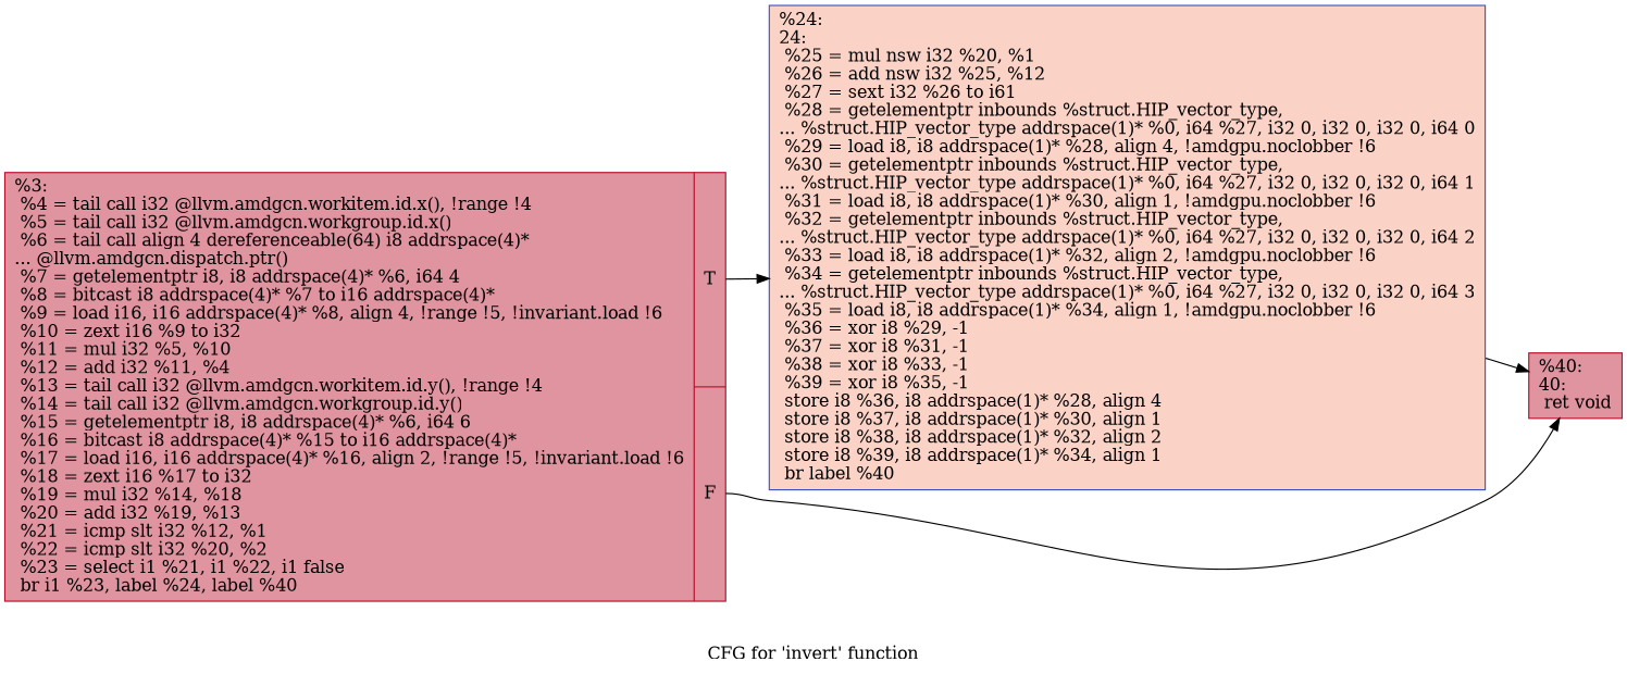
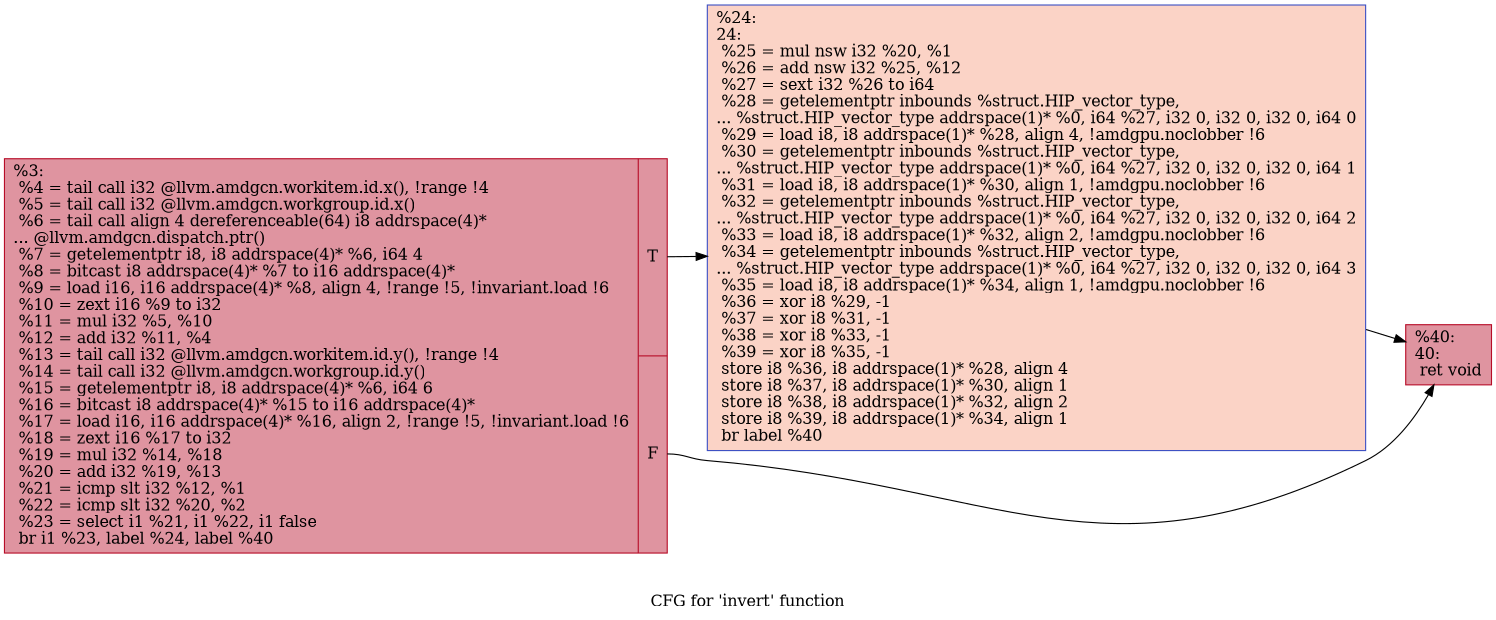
  digraph {
    label="CFG for 'invert' function"
    rankdir=LR
    node [color="#b70d28ff" fillcolor="#b70d2870" shape=record style=filled]
    n1 [label="{%3:\l  %4 = tail call i32 @llvm.amdgcn.workitem.id.x(), !range !4\l  %5 = tail call i32 @llvm.amdgcn.workgroup.id.x()\l  %6 = tail call align 4 dereferenceable(64) i8 addrspace(4)*\l... @llvm.amdgcn.dispatch.ptr()\l  %7 = getelementptr i8, i8 addrspace(4)* %6, i64 4\l  %8 = bitcast i8 addrspace(4)* %7 to i16 addrspace(4)*\l  %9 = load i16, i16 addrspace(4)* %8, align 4, !range !5, !invariant.load !6\l  %10 = zext i16 %9 to i32\l  %11 = mul i32 %5, %10\l  %12 = add i32 %11, %4\l  %13 = tail call i32 @llvm.amdgcn.workitem.id.y(), !range !4\l  %14 = tail call i32 @llvm.amdgcn.workgroup.id.y()\l  %15 = getelementptr i8, i8 addrspace(4)* %6, i64 6\l  %16 = bitcast i8 addrspace(4)* %15 to i16 addrspace(4)*\l  %17 = load i16, i16 addrspace(4)* %16, align 2, !range !5, !invariant.load !6\l  %18 = zext i16 %17 to i32\l  %19 = mul i32 %14, %18\l  %20 = add i32 %19, %13\l  %21 = icmp slt i32 %12, %1\l  %22 = icmp slt i32 %20, %2\l  %23 = select i1 %21, i1 %22, i1 false\l  br i1 %23, label %24, label %40\l|{<s0>T|<s1>F}}"]
-   n2 [color="#3d50c3ff" fillcolor="#f59c7d70" label="{%24:\l24:                                               \l  %25 = mul nsw i32 %20, %1\l  %26 = add nsw i32 %25, %12\l  %27 = sext i32 %26 to i61\l  %28 = getelementptr inbounds %struct.HIP_vector_type,\l... %struct.HIP_vector_type addrspace(1)* %0, i64 %27, i32 0, i32 0, i32 0, i64 0\l  %29 = load i8, i8 addrspace(1)* %28, align 4, !amdgpu.noclobber !6\l  %30 = getelementptr inbounds %struct.HIP_vector_type,\l... %struct.HIP_vector_type addrspace(1)* %0, i64 %27, i32 0, i32 0, i32 0, i64 1\l  %31 = load i8, i8 addrspace(1)* %30, align 1, !amdgpu.noclobber !6\l  %32 = getelementptr inbounds %struct.HIP_vector_type,\l... %struct.HIP_vector_type addrspace(1)* %0, i64 %27, i32 0, i32 0, i32 0, i64 2\l  %33 = load i8, i8 addrspace(1)* %32, align 2, !amdgpu.noclobber !6\l  %34 = getelementptr inbounds %struct.HIP_vector_type,\l... %struct.HIP_vector_type addrspace(1)* %0, i64 %27, i32 0, i32 0, i32 0, i64 3\l  %35 = load i8, i8 addrspace(1)* %34, align 1, !amdgpu.noclobber !6\l  %36 = xor i8 %29, -1\l  %37 = xor i8 %31, -1\l  %38 = xor i8 %33, -1\l  %39 = xor i8 %35, -1\l  store i8 %36, i8 addrspace(1)* %28, align 4\l  store i8 %37, i8 addrspace(1)* %30, align 1\l  store i8 %38, i8 addrspace(1)* %32, align 2\l  store i8 %39, i8 addrspace(1)* %34, align 1\l  br label %40\l}"]
+   n2 [color="#3d50c3ff" fillcolor="#f59c7d70" label="{%24:\l24:                                               \l  %25 = mul nsw i32 %20, %1\l  %26 = add nsw i32 %25, %12\l  %27 = sext i32 %26 to i64\l  %28 = getelementptr inbounds %struct.HIP_vector_type,\l... %struct.HIP_vector_type addrspace(1)* %0, i64 %27, i32 0, i32 0, i32 0, i64 0\l  %29 = load i8, i8 addrspace(1)* %28, align 4, !amdgpu.noclobber !6\l  %30 = getelementptr inbounds %struct.HIP_vector_type,\l... %struct.HIP_vector_type addrspace(1)* %0, i64 %27, i32 0, i32 0, i32 0, i64 1\l  %31 = load i8, i8 addrspace(1)* %30, align 1, !amdgpu.noclobber !6\l  %32 = getelementptr inbounds %struct.HIP_vector_type,\l... %struct.HIP_vector_type addrspace(1)* %0, i64 %27, i32 0, i32 0, i32 0, i64 2\l  %33 = load i8, i8 addrspace(1)* %32, align 2, !amdgpu.noclobber !6\l  %34 = getelementptr inbounds %struct.HIP_vector_type,\l... %struct.HIP_vector_type addrspace(1)* %0, i64 %27, i32 0, i32 0, i32 0, i64 3\l  %35 = load i8, i8 addrspace(1)* %34, align 1, !amdgpu.noclobber !6\l  %36 = xor i8 %29, -1\l  %37 = xor i8 %31, -1\l  %38 = xor i8 %33, -1\l  %39 = xor i8 %35, -1\l  store i8 %36, i8 addrspace(1)* %28, align 4\l  store i8 %37, i8 addrspace(1)* %30, align 1\l  store i8 %38, i8 addrspace(1)* %32, align 2\l  store i8 %39, i8 addrspace(1)* %34, align 1\l  br label %40\l}"]
    n3 [label="{%40:\l40:                                               \l  ret void\l}"]
    n1 -> n2 [tailport=s0]
    n1 -> n3 [tailport=s1]
    n2 -> n3
  }
